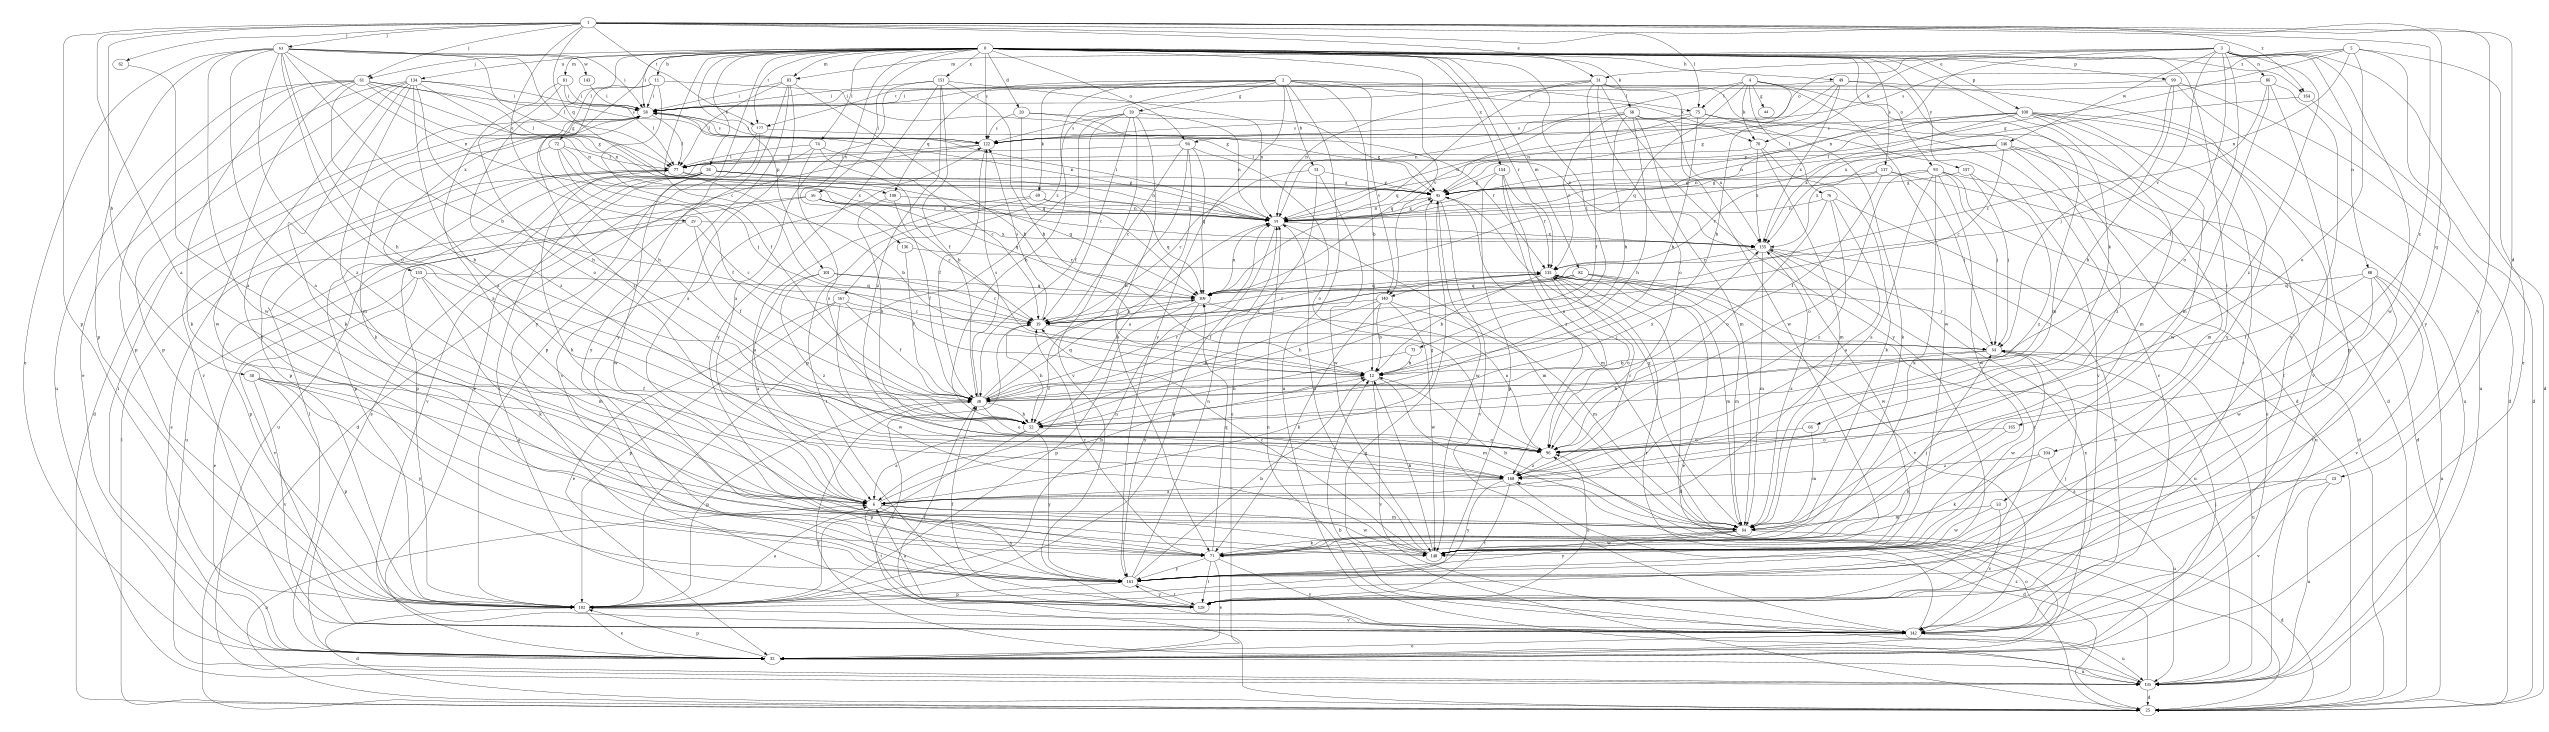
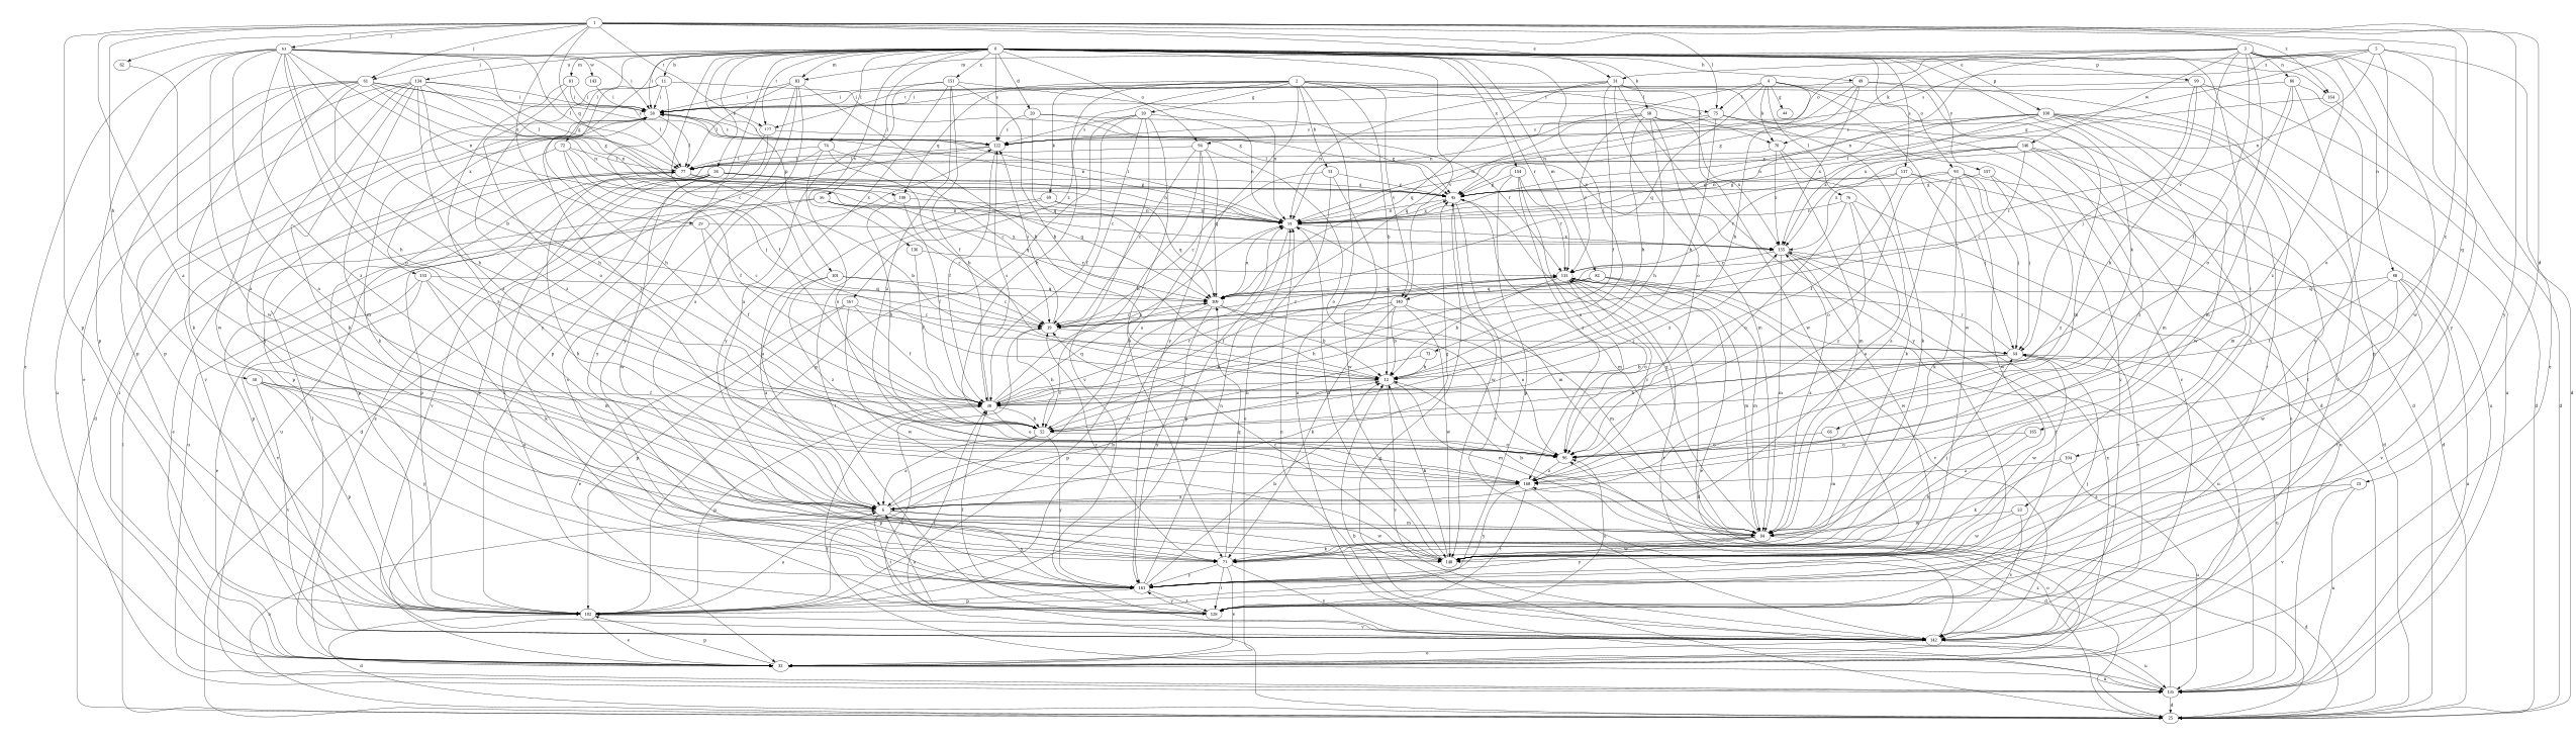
  strict digraph {
    fontname="Noto Serif"
    node [fontname="Noto Serif"]
    edge [fontname="Noto Serif"]
    0
    11
    19
    20
    26
    49
    53
    56
    58
    61
    66
    68
    72
    73
    74
    81
    82
    83
    93
    94
    99
    100
    101
    115
    117
    122
    127
    134
    136
    140
    151
    153
    154
    157
    161
    164
    52
    38
    168
    45
    64
    109
    102
    91
    148
    32
    128
    142
    84
    155
    135
    25
    77
    71
    96
    12
    6
    1
    23
    29
    31
    50
    62
    63
    75
    104
    108
    165
    143
    2
    39
    51
    69
    70
    167
    3
    86
    88
    146
    4
    44
    76
    5
    0 -> 11 [label=b]
    0 -> 19 [label=c]
    0 -> 20 [label=d]
    0 -> 26 [label=e]
    0 -> 49 [label=h]
    0 -> 53 [label=i]
    0 -> 56 [label=i]
    0 -> 58 [label=i]
    0 -> 61 [label=j]
    0 -> 66 [label=k]
    0 -> 68 [label=k]
    0 -> 72 [label=l]
    0 -> 73 [label=l]
    0 -> 74 [label=l]
    0 -> 81 [label=m]
    0 -> 82 [label=m]
    0 -> 83 [label=m]
    0 -> 93 [label=o]
    0 -> 94 [label=o]
    0 -> 99 [label=p]
    0 -> 100 [label=p]
    0 -> 101 [label=p]
    0 -> 115 [label=r]
    0 -> 117 [label=s]
    0 -> 122 [label=s]
    0 -> 127 [label=t]
    0 -> 134 [label=u]
    0 -> 136 [label=v]
    0 -> 140 [label=v]
    0 -> 151 [label=x]
    0 -> 153 [label=x]
    0 -> 154 [label=x]
    0 -> 157 [label=y]
    0 -> 161 [label=y]
    0 -> 164 [label=z]
    11 -> 58 [label=i]
    11 -> 52 [label=h]
    11 -> 38 [label=f]
    11 -> 168 [label=z]
    11 -> 45 [label=g]
    19 -> 115 [label=r]
    19 -> 122 [label=s]
    19 -> 52 [label=h]
    19 -> 64 [label=j]
    20 -> 115 [label=r]
    20 -> 122 [label=s]
    20 -> 45 [label=g]
    20 -> 109 [label=q]
    26 -> 45 [label=g]
    26 -> 109 [label=q]
    26 -> 102 [label=p]
    26 -> 91 [label=n]
    26 -> 148 [label=w]
    26 -> 32 [label=e]
    26 -> 128 [label=t]
    26 -> 142 [label=v]
    49 -> 58 [label=i]
    49 -> 161 [label=y]
    49 -> 45 [label=g]
    49 -> 91 [label=n]
    49 -> 84 [label=m]
    49 -> 155 [label=x]
    53 -> 148 [label=w]
    53 -> 142 [label=v]
    53 -> 84 [label=m]
    56 -> 19 [label=c]
    56 -> 109 [label=q]
    56 -> 91 [label=n]
    56 -> 32 [label=e]
    56 -> 135 [label=u]
    58 -> 122 [label=s]
    58 -> 91 [label=n]
    58 -> 142 [label=v]
    58 -> 25 [label=d]
    58 -> 77 [label=l]
    58 -> 71 [label=k]
    61 -> 58 [label=i]
    61 -> 52 [label=h]
    61 -> 45 [label=g]
    61 -> 102 [label=p]
    61 -> 91 [label=n]
    61 -> 148 [label=w]
    61 -> 135 [label=u]
    61 -> 77 [label=l]
    61 -> 71 [label=k]
    66 -> 84 [label=m]
    66 -> 96 [label=o]
    68 -> 115 [label=r]
    68 -> 122 [label=s]
    68 -> 52 [label=h]
    68 -> 109 [label=q]
    68 -> 142 [label=v]
    68 -> 84 [label=m]
    68 -> 155 [label=x]
    68 -> 12 [label=b]
    72 -> 38 [label=f]
    72 -> 64 [label=j]
    72 -> 102 [label=p]
    72 -> 155 [label=x]
    72 -> 77 [label=l]
    73 -> 52 [label=h]
    73 -> 12 [label=b]
    74 -> 19 [label=c]
    74 -> 77 [label=l]
    74 -> 71 [label=k]
    74 -> 96 [label=o]
    74 -> 12 [label=b]
    81 -> 58 [label=i]
    81 -> 77 [label=l]
    81 -> 96 [label=o]
    81 -> 6 [label=a]
    82 -> 52 [label=h]
    82 -> 38 [label=f]
    82 -> 109 [label=q]
    82 -> 142 [label=v]
    82 -> 84 [label=m]
    82 -> 135 [label=u]
    83 -> 58 [label=i]
    83 -> 161 [label=y]
    83 -> 102 [label=p]
    83 -> 77 [label=l]
    83 -> 12 [label=b]
    83 -> 6 [label=a]
    93 -> 45 [label=g]
    93 -> 64 [label=j]
    93 -> 148 [label=w]
    93 -> 32 [label=e]
    93 -> 25 [label=d]
    93 -> 71 [label=k]
    93 -> 96 [label=o]
    93 -> 6 [label=a]
    94 -> 19 [label=c]
    94 -> 52 [label=h]
    94 -> 109 [label=q]
    94 -> 77 [label=l]
    94 -> 96 [label=o]
    94 -> 6 [label=a]
    99 -> 58 [label=i]
    99 -> 52 [label=h]
    99 -> 64 [label=j]
    99 -> 135 [label=u]
    99 -> 25 [label=d]
    100 -> 122 [label=s]
    100 -> 45 [label=g]
    100 -> 91 [label=n]
    100 -> 148 [label=w]
    100 -> 128 [label=t]
    100 -> 142 [label=v]
    100 -> 84 [label=m]
    100 -> 155 [label=x]
    100 -> 135 [label=u]
    101 -> 19 [label=c]
    101 -> 168 [label=z]
    101 -> 109 [label=q]
    101 -> 6 [label=a]
    115 -> 109 [label=q]
    115 -> 32 [label=e]
    115 -> 84 [label=m]
    115 -> 25 [label=d]
    115 -> 96 [label=o]
    115 -> 12 [label=b]
    117 -> 115 [label=r]
    117 -> 38 [label=f]
    117 -> 45 [label=g]
    117 -> 64 [label=j]
    117 -> 25 [label=d]
    122 -> 58 [label=i]
    122 -> 38 [label=f]
    122 -> 25 [label=d]
    122 -> 77 [label=l]
    127 -> 161 [label=y]
    127 -> 32 [label=e]
    127 -> 155 [label=x]
    134 -> 58 [label=i]
    134 -> 122 [label=s]
    134 -> 161 [label=y]
    134 -> 52 [label=h]
    134 -> 168 [label=z]
    134 -> 102 [label=p]
    134 -> 91 [label=n]
    134 -> 32 [label=e]
    134 -> 84 [label=m]
    134 -> 71 [label=k]
    136 -> 115 [label=r]
    136 -> 38 [label=f]
    140 -> 19 [label=c]
    140 -> 52 [label=h]
    140 -> 148 [label=w]
    140 -> 84 [label=m]
    140 -> 71 [label=k]
    140 -> 12 [label=b]
    151 -> 58 [label=i]
    151 -> 161 [label=y]
    151 -> 38 [label=f]
    151 -> 168 [label=z]
    151 -> 91 [label=n]
    151 -> 12 [label=b]
    151 -> 6 [label=a]
    153 -> 109 [label=q]
    153 -> 32 [label=e]
    153 -> 142 [label=v]
    153 -> 84 [label=m]
    153 -> 71 [label=k]
    154 -> 115 [label=r]
    154 -> 168 [label=z]
    154 -> 45 [label=g]
    154 -> 102 [label=p]
    154 -> 96 [label=o]
    157 -> 168 [label=z]
    157 -> 45 [label=g]
    157 -> 64 [label=j]
    161 -> 102 [label=p]
    161 -> 91 [label=n]
    161 -> 128 [label=t]
    161 -> 12 [label=b]
    164 -> 155 [label=x]
    164 -> 25 [label=d]
    52 -> 161 [label=y]
    52 -> 102 [label=p]
    52 -> 96 [label=o]
    52 -> 6 [label=a]
    38 -> 115 [label=r]
    38 -> 122 [label=s]
    38 -> 52 [label=h]
    38 -> 109 [label=q]
    38 -> 102 [label=p]
    38 -> 91 [label=n]
    38 -> 155 [label=x]
    38 -> 96 [label=o]
    168 -> 115 [label=r]
    168 -> 161 [label=y]
    168 -> 128 [label=t]
    168 -> 25 [label=d]
    168 -> 6 [label=a]
    45 -> 91 [label=n]
    45 -> 148 [label=w]
    45 -> 142 [label=v]
    45 -> 84 [label=m]
    64 -> 115 [label=r]
    64 -> 52 [label=h]
    64 -> 148 [label=w]
    64 -> 135 [label=u]
    64 -> 12 [label=b]
    109 -> 19 [label=c]
    109 -> 161 [label=y]
    109 -> 102 [label=p]
    109 -> 91 [label=n]
    109 -> 96 [label=o]
+   109 -> 12 [label=b]
    102 -> 91 [label=n]
    102 -> 32 [label=e]
    102 -> 142 [label=v]
    102 -> 25 [label=d]
    102 -> 6 [label=a]
    91 -> 58 [label=i]
    91 -> 45 [label=g]
    91 -> 102 [label=p]
    91 -> 84 [label=m]
    91 -> 155 [label=x]
    148 -> 19 [label=c]
    148 -> 91 [label=n]
    148 -> 12 [label=b]
    32 -> 58 [label=i]
    32 -> 64 [label=j]
    32 -> 102 [label=p]
    32 -> 155 [label=x]
    32 -> 135 [label=u]
    32 -> 77 [label=l]
    128 -> 122 [label=s]
    128 -> 161 [label=y]
    128 -> 38 [label=f]
    128 -> 64 [label=j]
    128 -> 96 [label=o]
    128 -> 6 [label=a]
    142 -> 115 [label=r]
    142 -> 38 [label=f]
    142 -> 91 [label=n]
    142 -> 32 [label=e]
    142 -> 135 [label=u]
    84 -> 161 [label=y]
    84 -> 45 [label=g]
    84 -> 148 [label=w]
    84 -> 155 [label=x]
    84 -> 25 [label=d]
    84 -> 71 [label=k]
    84 -> 12 [label=b]
    155 -> 115 [label=r]
    155 -> 148 [label=w]
    155 -> 128 [label=t]
    155 -> 142 [label=v]
    155 -> 84 [label=m]
    135 -> 38 [label=f]
    135 -> 168 [label=z]
    135 -> 25 [label=d]
    135 -> 12 [label=b]
    25 -> 19 [label=c]
    25 -> 45 [label=g]
    25 -> 77 [label=l]
    25 -> 96 [label=o]
    25 -> 6 [label=a]
    77 -> 45 [label=g]
    77 -> 102 [label=p]
    77 -> 135 [label=u]
    77 -> 12 [label=b]
    71 -> 19 [label=c]
    71 -> 161 [label=y]
    71 -> 64 [label=j]
    71 -> 109 [label=q]
    71 -> 32 [label=e]
    71 -> 128 [label=t]
    71 -> 142 [label=v]
    96 -> 58 [label=i]
    96 -> 168 [label=z]
    12 -> 38 [label=f]
    12 -> 142 [label=v]
    12 -> 84 [label=m]
    6 -> 161 [label=y]
    6 -> 45 [label=g]
    6 -> 148 [label=w]
    6 -> 128 [label=t]
    6 -> 84 [label=m]
    6 -> 12 [label=b]
    1 -> 61 [label=j]
    1 -> 127 [label=t]
    1 -> 161 [label=y]
    1 -> 164 [label=z]
    1 -> 102 [label=p]
    1 -> 6 [label=a]
    1 -> 23 [label=d]
    1 -> 29 [label=e]
    1 -> 31 [label=e]
    1 -> 50 [label=h]
    1 -> 62 [label=j]
    1 -> 63 [label=j]
    1 -> 75 [label=l]
    1 -> 104 [label=q]
    1 -> 108 [label=q]
    1 -> 165 [label=z]
    23 -> 142 [label=v]
    23 -> 135 [label=u]
    23 -> 6 [label=a]
    29 -> 19 [label=c]
    29 -> 38 [label=f]
    29 -> 102 [label=p]
    29 -> 155 [label=x]
    31 -> 58 [label=i]
    31 -> 161 [label=y]
    31 -> 38 [label=f]
    31 -> 109 [label=q]
    31 -> 91 [label=n]
    31 -> 148 [label=w]
    31 -> 25 [label=d]
    31 -> 96 [label=o]
    50 -> 161 [label=y]
    50 -> 38 [label=f]
    50 -> 102 [label=p]
    50 -> 142 [label=v]
    50 -> 6 [label=a]
    62 -> 6 [label=a]
    63 -> 58 [label=i]
    63 -> 52 [label=h]
    63 -> 168 [label=z]
    63 -> 45 [label=g]
    63 -> 102 [label=p]
    63 -> 91 [label=n]
    63 -> 148 [label=w]
    63 -> 32 [label=e]
    63 -> 77 [label=l]
    63 -> 96 [label=o]
    63 -> 12 [label=b]
    63 -> 6 [label=a]
    63 -> 143 [label=w]
    75 -> 122 [label=s]
    75 -> 91 [label=n]
    75 -> 142 [label=v]
    75 -> 71 [label=k]
    75 -> 12 [label=b]
    104 -> 168 [label=z]
    104 -> 135 [label=u]
    104 -> 71 [label=k]
    108 -> 52 [label=h]
    108 -> 38 [label=f]
    108 -> 91 [label=n]
    165 -> 71 [label=k]
    165 -> 96 [label=o]
    143 -> 58 [label=i]
    2 -> 127 [label=t]
    2 -> 140 [label=v]
    2 -> 161 [label=y]
    2 -> 52 [label=h]
    2 -> 135 [label=u]
    2 -> 12 [label=b]
    2 -> 75 [label=l]
    2 -> 108 [label=q]
    2 -> 39 [label=g]
    2 -> 51 [label=h]
    2 -> 69 [label=k]
    2 -> 70 [label=k]
    2 -> 167 [label=z]
    39 -> 19 [label=c]
    39 -> 122 [label=s]
    39 -> 38 [label=f]
    39 -> 102 [label=p]
    39 -> 91 [label=n]
    39 -> 142 [label=v]
    39 -> 71 [label=k]
    51 -> 19 [label=c]
    51 -> 45 [label=g]
    51 -> 148 [label=w]
    51 -> 32 [label=e]
    69 -> 109 [label=q]
    69 -> 91 [label=n]
    69 -> 128 [label=t]
    69 -> 6 [label=a]
    70 -> 84 [label=m]
    70 -> 155 [label=x]
    70 -> 77 [label=l]
    70 -> 71 [label=k]
    167 -> 19 [label=c]
    167 -> 38 [label=f]
    167 -> 102 [label=p]
    167 -> 148 [label=w]
    167 -> 32 [label=e]
    3 -> 83 [label=m]
    3 -> 94 [label=o]
    3 -> 140 [label=v]
    3 -> 38 [label=f]
    3 -> 168 [label=z]
    3 -> 91 [label=n]
    3 -> 148 [label=w]
    3 -> 25 [label=d]
    3 -> 96 [label=o]
    3 -> 70 [label=k]
    3 -> 86 [label=n]
    3 -> 88 [label=n]
    3 -> 146 [label=w]
    86 -> 19 [label=c]
    86 -> 58 [label=i]
    86 -> 161 [label=y]
    86 -> 102 [label=p]
    86 -> 84 [label=m]
    88 -> 38 [label=f]
    88 -> 109 [label=q]
    88 -> 148 [label=w]
    88 -> 128 [label=t]
    88 -> 142 [label=v]
    88 -> 135 [label=u]
    146 -> 19 [label=c]
    146 -> 168 [label=z]
    146 -> 91 [label=n]
    146 -> 128 [label=t]
    146 -> 84 [label=m]
    146 -> 155 [label=x]
    146 -> 77 [label=l]
    4 -> 109 [label=q]
    4 -> 91 [label=n]
    4 -> 148 [label=w]
    4 -> 25 [label=d]
    4 -> 12 [label=b]
    4 -> 75 [label=l]
    4 -> 70 [label=k]
    4 -> 44 [label=g]
    4 -> 76 [label=l]
    76 -> 168 [label=z]
    76 -> 91 [label=n]
    76 -> 135 [label=u]
    76 -> 96 [label=o]
    76 -> 6 [label=a]
    5 -> 122 [label=s]
    5 -> 161 [label=y]
    5 -> 45 [label=g]
    5 -> 91 [label=n]
    5 -> 32 [label=e]
    5 -> 96 [label=o]
    5 -> 31 [label=e]
  }
